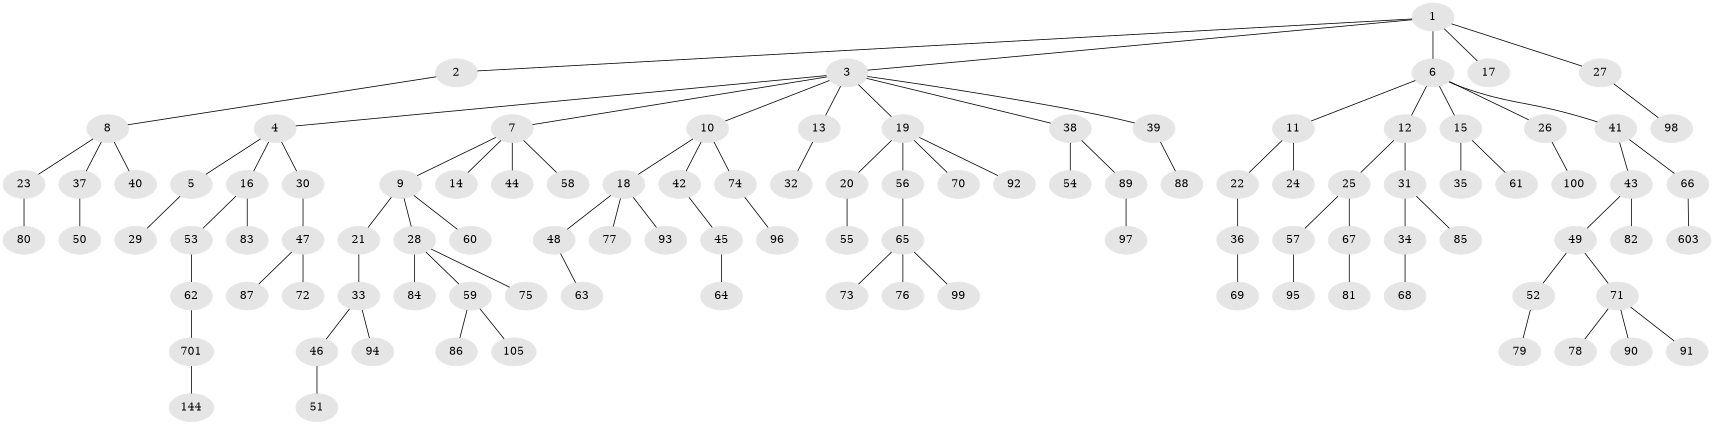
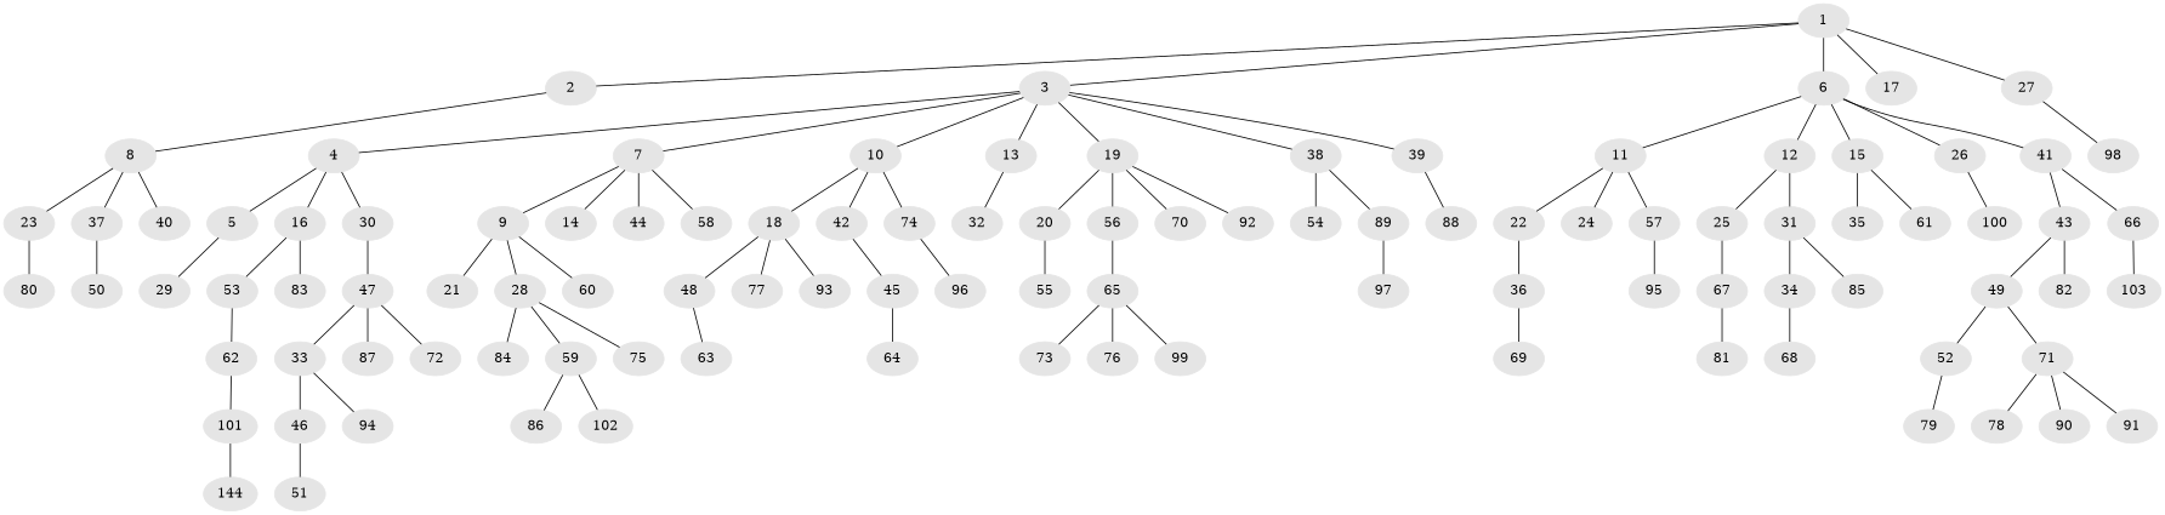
  graph {
    node [color=gray90 style=filled]
    1
    2
    3
    6
    17
    27
    8
    4
    7
    10
    13
    19
    38
    39
    11
    12
    15
    26
    41
    98
    23
    37
    40
    5
    16
    30
    9
    14
    44
    58
    18
    42
    74
    32
    20
    56
    70
    92
    54
    89
    88
    29
    53
    83
    47
    22
    24
    57
    25
    31
    35
    61
    100
    43
    66
    21
    28
    60
    80
    50
    33
    84
    59
    75
    48
    77
    93
    45
    96
    36
    95
    67
    34
    85
    62
    63
    55
    65
    46
    94
    69
    81
    86
-   102 [label=105]
+   102
    87
    72
    68
    51
    97
    49
    82
-   103 [label=603]
+   103
    64
    52
    71
    79
    78
    90
    91
-   101 [label=701]
+   101
    73
    76
    99
    n104 [label=144]
    1 -- 2
    1 -- 3
    1 -- 6
    1 -- 17
    1 -- 27
    2 -- 8
    3 -- 4
    3 -- 7
    3 -- 10
    3 -- 13
    3 -- 19
    3 -- 38
    3 -- 39
    6 -- 11
    6 -- 12
    6 -- 15
    6 -- 26
    6 -- 41
    27 -- 98
    8 -- 23
    8 -- 37
    8 -- 40
    4 -- 5
    4 -- 16
    4 -- 30
    7 -- 9
    7 -- 14
    7 -- 44
    7 -- 58
    10 -- 18
    10 -- 42
    10 -- 74
    13 -- 32
    19 -- 20
    19 -- 56
    19 -- 70
    19 -- 92
    38 -- 54
    38 -- 89
    39 -- 88
    11 -- 22
    11 -- 24
-   25 -- 57
+   11 -- 57
    12 -- 25
    12 -- 31
    15 -- 35
    15 -- 61
    26 -- 100
    41 -- 43
    41 -- 66
    23 -- 80
    37 -- 50
    5 -- 29
    16 -- 53
    16 -- 83
    30 -- 47
    9 -- 21
    9 -- 28
    9 -- 60
    18 -- 48
    18 -- 77
    18 -- 93
    42 -- 45
    74 -- 96
    20 -- 55
    56 -- 65
    89 -- 97
    53 -- 62
    47 -- 87
    47 -- 72
    22 -- 36
    57 -- 95
    25 -- 67
    31 -- 34
    31 -- 85
    43 -- 49
    43 -- 82
    66 -- 103
-   21 -- 33
+   47 -- 33
    28 -- 84
    28 -- 59
    28 -- 75
    33 -- 46
    33 -- 94
    59 -- 86
    59 -- 102
    48 -- 63
    45 -- 64
    36 -- 69
    67 -- 81
    34 -- 68
    62 -- 101
    65 -- 73
    65 -- 76
    65 -- 99
    46 -- 51
    49 -- 52
    49 -- 71
    52 -- 79
    71 -- 78
    71 -- 90
    71 -- 91
    101 -- n104
  }
